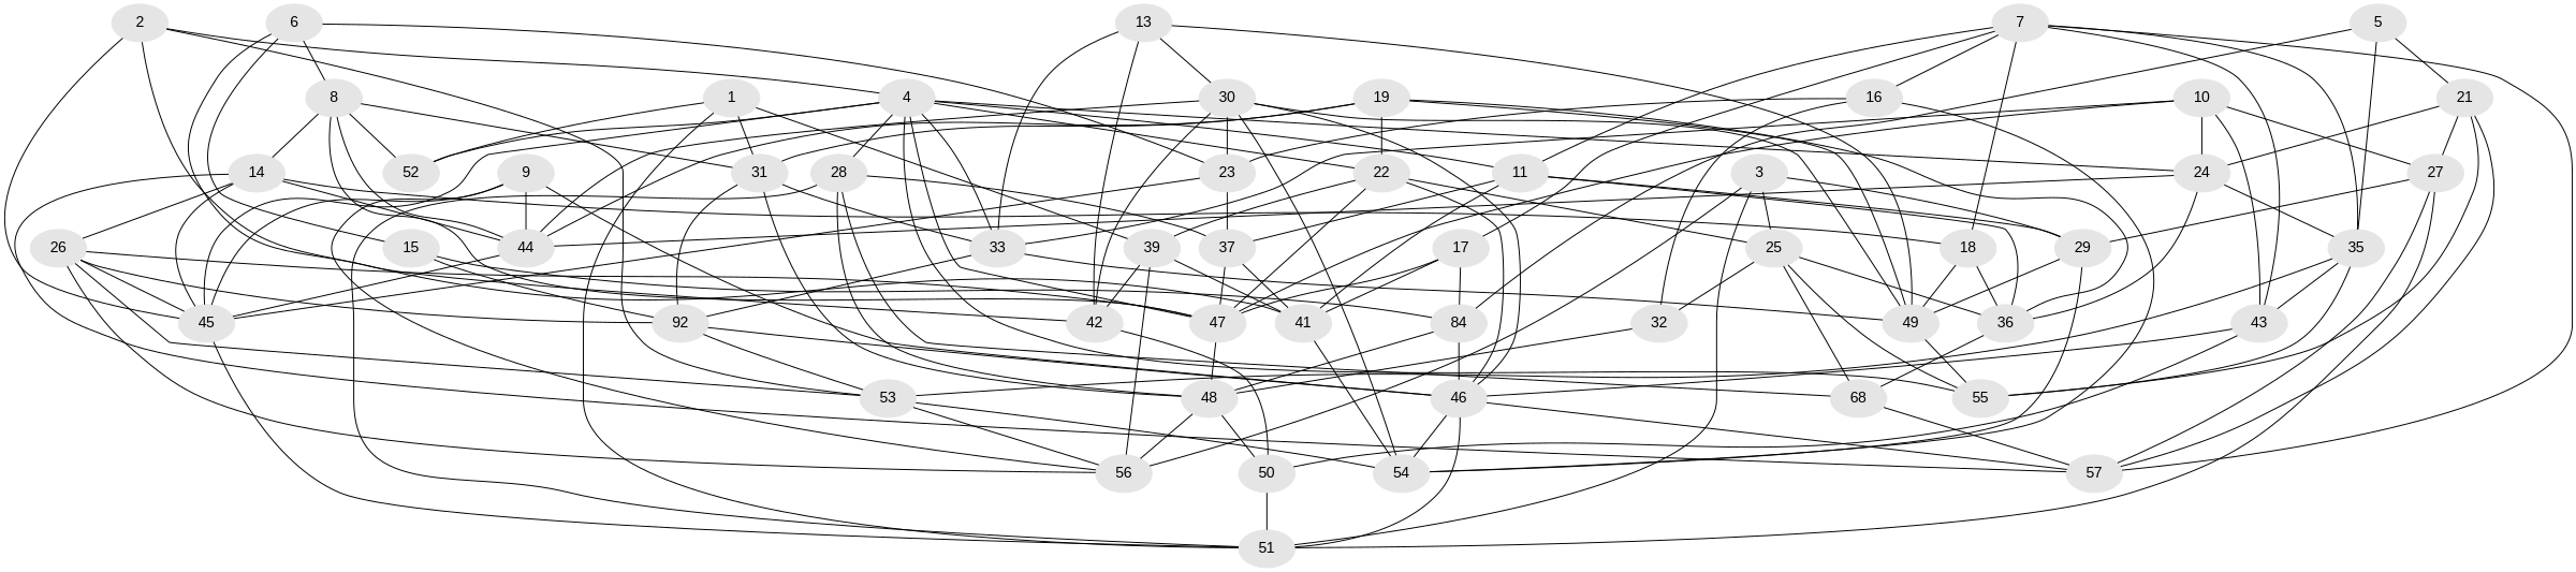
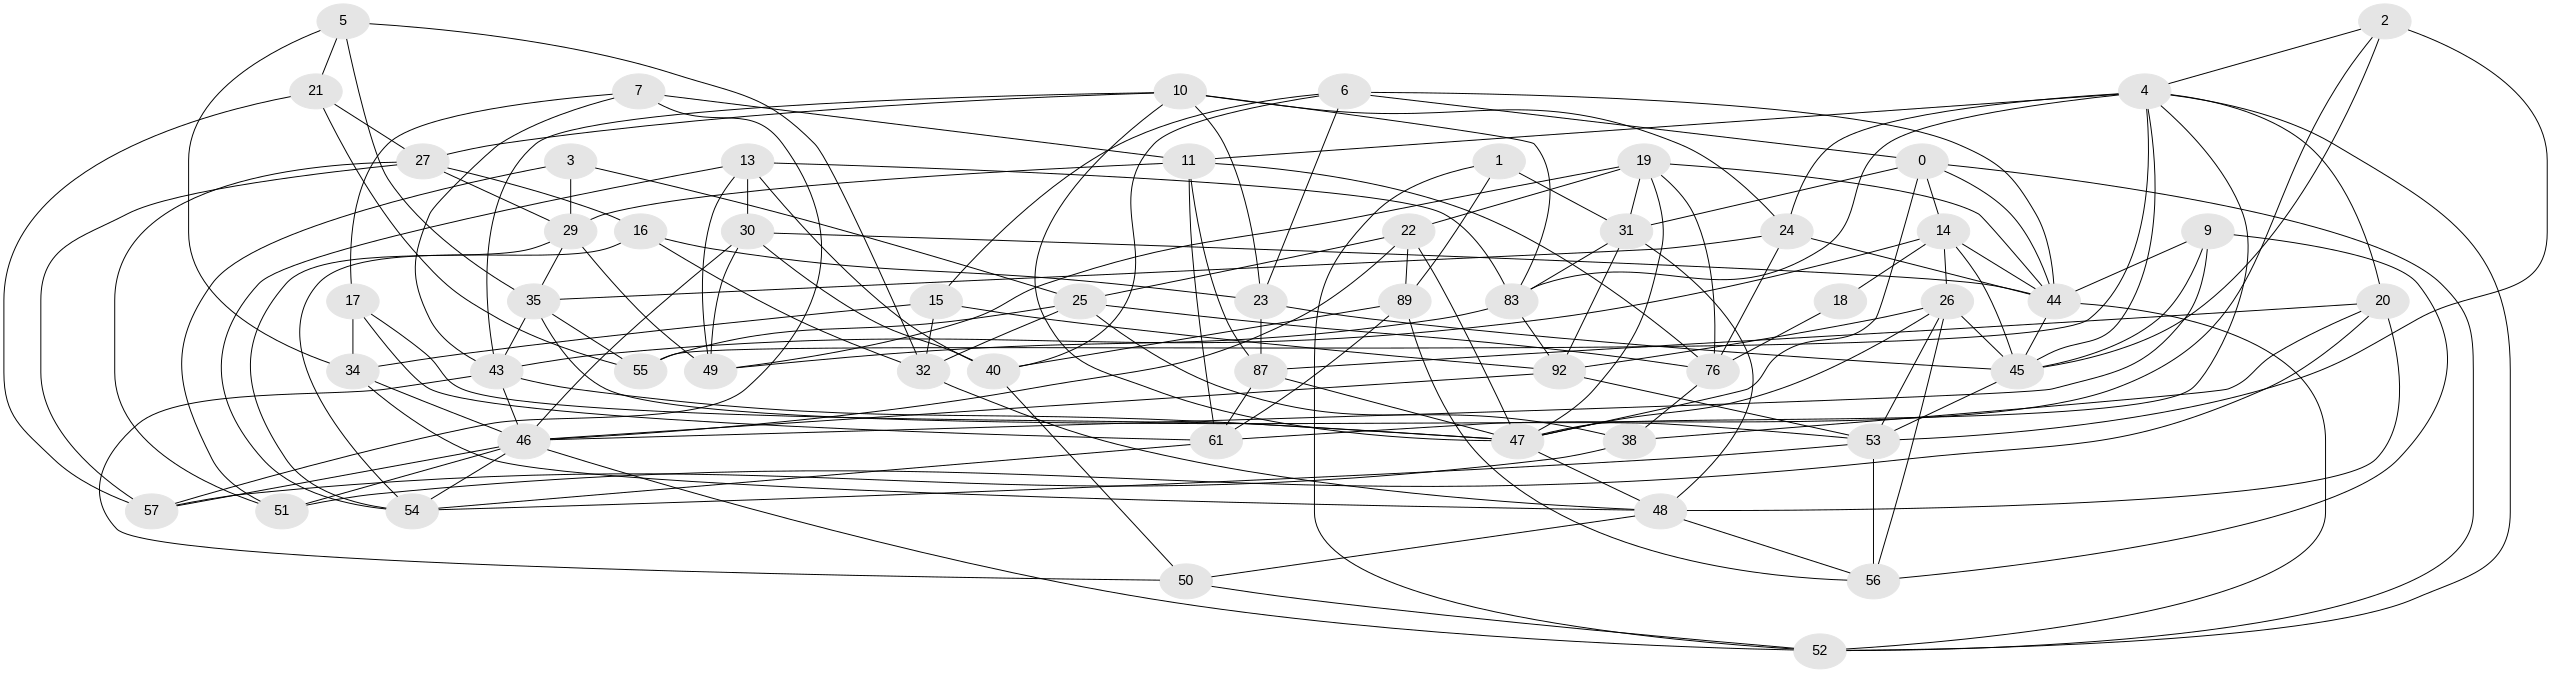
  graph {
    fontname="Liberation Sans"
    node [color=gray90 fontname="Liberation Sans" style=filled]
    edge [fontname="Liberation Sans" weight=1.0]
    1
    31
-   39
+   39 [label=89]
    51
    52
-   33
+   33 [label=83]
    n7 [label=92]
    48
-   41
+   41 [label=61]
    56
-   40 [label=42]
+   40
    2
    4
    45
    53
    11
-   20 [label=28]
+   20
    22
    24
    47
    55
    54
    3
    25
    29
    32
-   36
-   38 [label=68]
+   36 [label=76]
+   38
    35
    49
-   37
+   37 [label=87]
    46
    44
    5
    21
-   34 [label=84]
+   34
    57
    27
    43
    6
-   8
+   8 [label=0]
    15
    23
    14
    50
    7
    16
    17
    18
    26
    9
    10
    13
    30
    19
    1 -- 31
    1 -- 39
-   1 -- 51
    1 -- 52
    31 -- 33
    31 -- n7
    31 -- 48
    39 -- 41
    39 -- 56
    39 -- 40 [weight=2.0]
    33 -- n7
    33 -- 49
    n7 -- 53
    n7 -- 46
    48 -- 56
    48 -- 50
    41 -- 54
    40 -- 50
    2 -- 41
    2 -- 4
    2 -- 45
    2 -- 53
    4 -- 52
    4 -- 33
    4 -- 45
    4 -- 11
    4 -- 20
-   4 -- 22
    4 -- 24
    4 -- 47
    4 -- 55
-   45 -- 51
+   45 -- 53
    53 -- 56
    53 -- 54
    11 -- 41
    11 -- 29
    11 -- 36
    11 -- 37
    20 -- 51
    20 -- 48 [weight=2.0]
    20 -- 38
    20 -- 37
    22 -- 39
    22 -- 47
    22 -- 25
    22 -- 46
    24 -- 36
    24 -- 35
    24 -- 44
    47 -- 48
    3 -- 51
-   3 -- 56
    3 -- 25
    3 -- 29
    25 -- 55
    25 -- 32
    25 -- 36
    25 -- 38
    29 -- 54
-   7 -- 35
+   29 -- 35
    29 -- 49
    32 -- 48
    36 -- 38
    38 -- 57
    35 -- 53
    35 -- 55
    35 -- 43
-   49 -- 55
    37 -- 41
    37 -- 47
    46 -- 51
+   46 -- 52
    46 -- 54
    46 -- 57
+   44 -- 52
    44 -- 45
+   5 -- 32
    5 -- 35
    5 -- 21
    5 -- 34
-   21 -- 24
    21 -- 55 [weight=2.0]
    21 -- 57
    21 -- 27
    34 -- 48
    34 -- 46
    27 -- 51
    27 -- 29
    27 -- 57
+   43 -- 47
    43 -- 46
    43 -- 50
    6 -- 40
+   6 -- 44 [weight=2.0]
    6 -- 8
    6 -- 15
    6 -- 23
    8 -- 31
    8 -- 52
    8 -- 47
    8 -- 44
    8 -- 14
    15 -- n7
+   15 -- 32
    15 -- 34
    23 -- 45
    23 -- 37 [weight=2.0]
    14 -- 45
    14 -- 44
-   14 -- 57
+   14 -- 43
    14 -- 18
    14 -- 26
-   50 -- 51
+   50 -- 52
    7 -- 11
    7 -- 57
    7 -- 43
-   7 -- 16
+   27 -- 16
    7 -- 17
-   7 -- 18
    16 -- 54
    16 -- 32
    16 -- 23
    17 -- 41
    17 -- 47
    17 -- 34
    18 -- 36
-   18 -- 49
    26 -- n7
    26 -- 56
    26 -- 45
    26 -- 53
    26 -- 47
    9 -- 56
    9 -- 45
    9 -- 46
    9 -- 44
    10 -- 33
    10 -- 24
    10 -- 47
    10 -- 27
    10 -- 43
-   30 -- 23
+   10 -- 23
    13 -- 33
    13 -- 40
    13 -- 49
    13 -- 30
    30 -- 40
-   30 -- 54
+   13 -- 54
    30 -- 49
    30 -- 46
    30 -- 44
    19 -- 31
    19 -- 22
+   19 -- 47
    19 -- 36
    19 -- 49
    19 -- 44
  }
